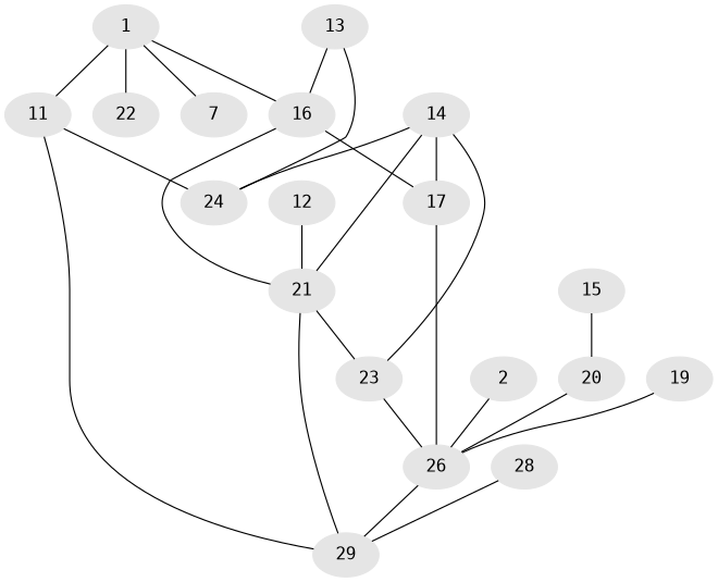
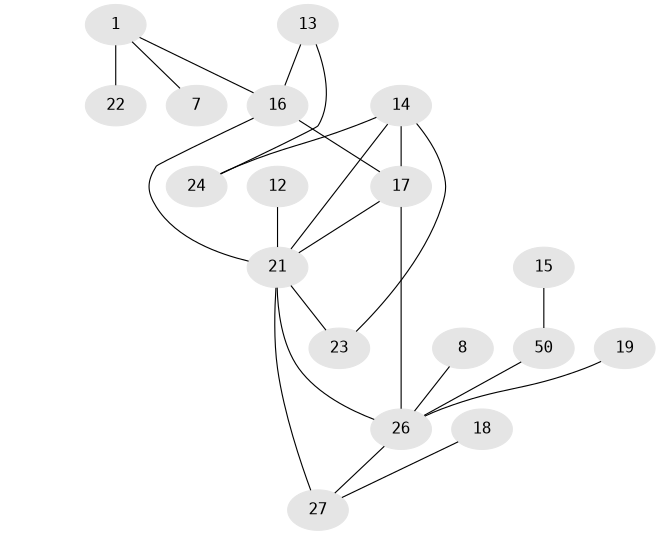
  graph {
    fontname="DejaVu Sans Mono"
    node [color=gray90 fontname="DejaVu Sans Mono" style=filled]
    edge [fontname="DejaVu Sans Mono" weight=1.0]
    n1 [label=7]
    1
-   11
    22
    16
    24
-   27 [label=29]
-   2
+   27
+   2 [label=8]
    26
    21
    17
    12
    23
    13
    14
    15
-   20
-   18 [label=28]
+   20 [label=50]
+   18
    19
    1 -- n1
-   1 -- 11 [weight=2.0]
    1 -- 22
    1 -- 16
-   11 -- 24
-   11 -- 27
    16 -- 21
    16 -- 17
    2 -- 26
    26 -- 27
    21 -- 27
-   23 -- 26
+   21 -- 26
    21 -- 23
    17 -- 26 [weight=2.0]
+   17 -- 21
    12 -- 21 [weight=2.0]
    13 -- 16
    13 -- 24
    14 -- 24
    14 -- 21
    14 -- 17
    14 -- 23
    15 -- 20
    20 -- 26
    18 -- 27
    19 -- 26
  }
